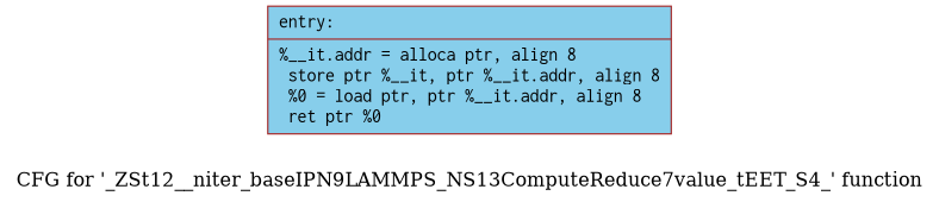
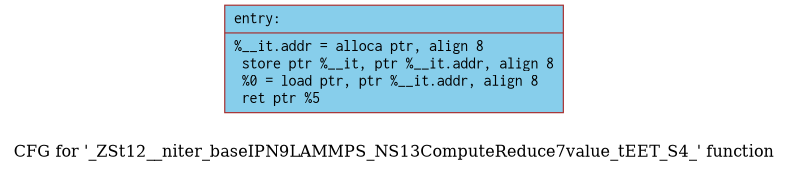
  digraph {
    label="CFG for '_ZSt12__niter_baseIPN9LAMMPS_NS13ComputeReduce7value_tEET_S4_' function"
-   n1 [color=brown fillcolor=skyblue fontname=Courier label="{entry:\l|  %__it.addr = alloca ptr, align 8\l  store ptr %__it, ptr %__it.addr, align 8\l  %0 = load ptr, ptr %__it.addr, align 8\l  ret ptr %0\l}" shape=record style=filled]
+   n1 [color=brown fillcolor=skyblue fontname=Courier label="{entry:\l|  %__it.addr = alloca ptr, align 8\l  store ptr %__it, ptr %__it.addr, align 8\l  %0 = load ptr, ptr %__it.addr, align 8\l  ret ptr %5\l}" shape=record style=filled]
  }
